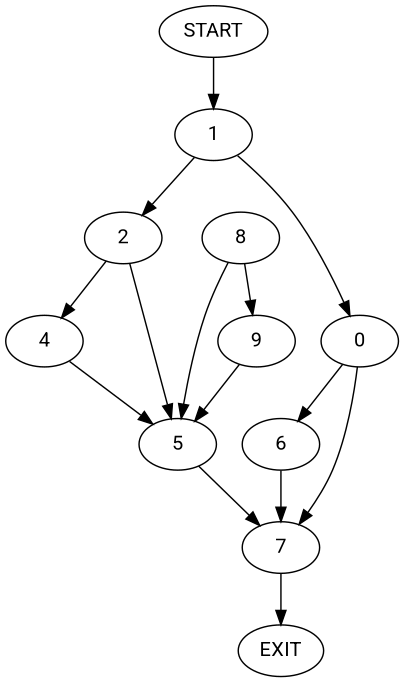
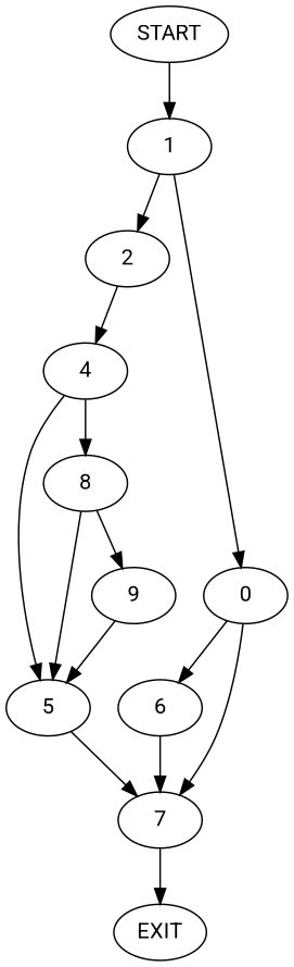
  digraph {
    fontname=Roboto
    node [fontname=Roboto]
    edge [fontname=Roboto]
    n1 [label=START]
    1
    2
    n4 [label=0]
    n5 [label=EXIT]
    4
    5
    6
    7
    8
    9
    n1 -> 1
    1 -> 2
    1 -> n4
    2 -> 4
-   2 -> 5
    n4 -> 6
    n4 -> 7
    4 -> 5
+   4 -> 8
    5 -> 7
    6 -> 7
    7 -> n5
    8 -> 5
    8 -> 9
    9 -> 5
  }
